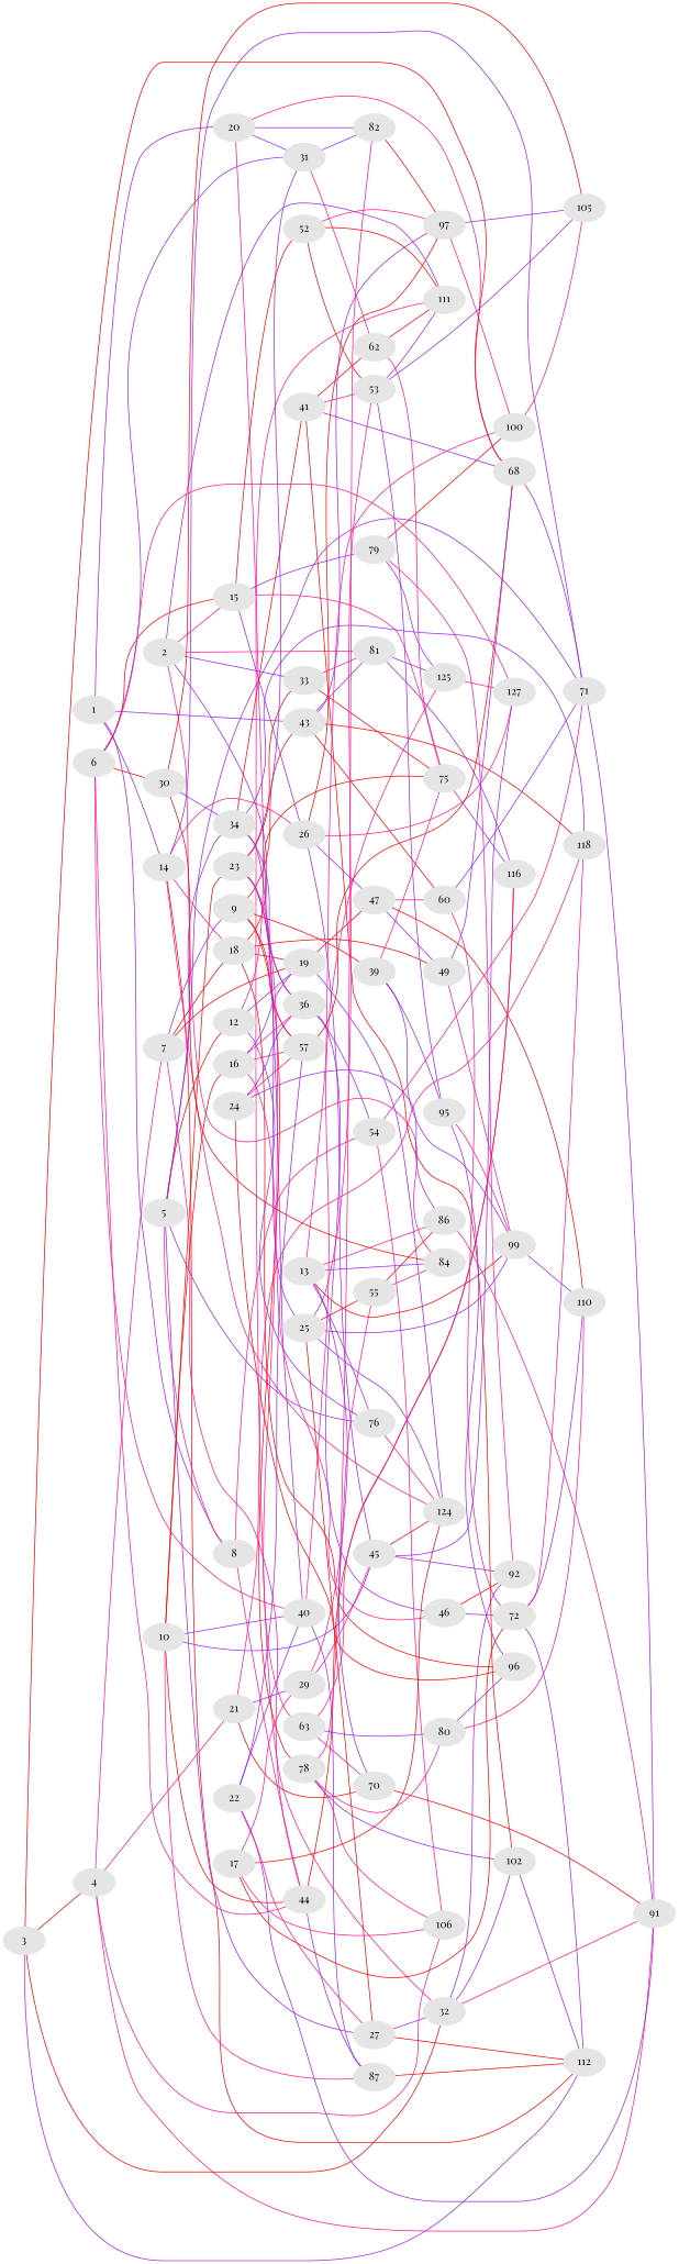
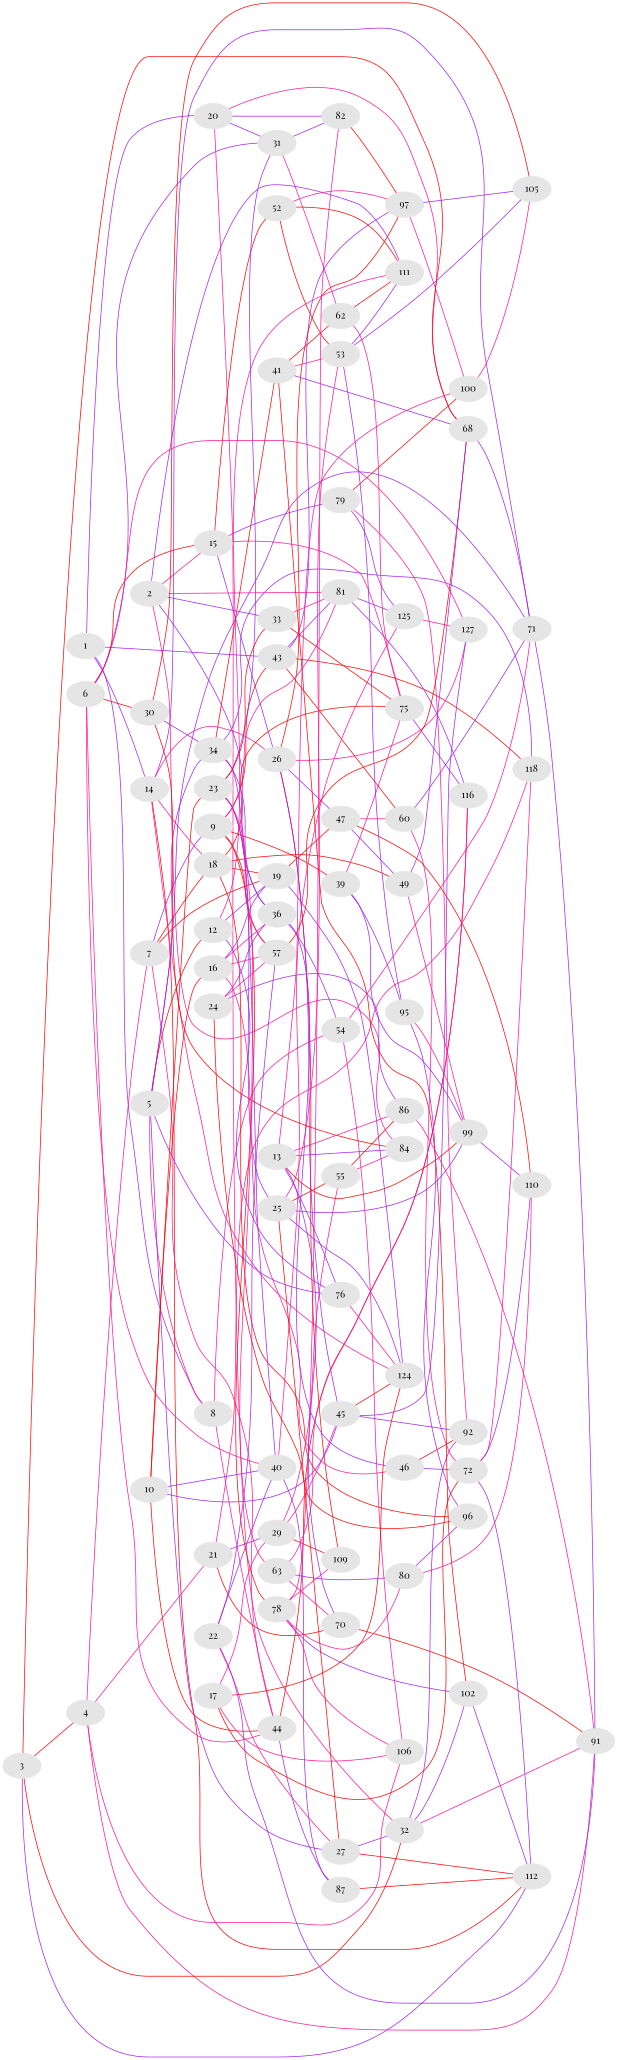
  graph {
    fontname="Playfair Display"
    rankdir=LR
    node [color=gray90 fontname="Playfair Display" style=filled]
    edge [color=purple fontname="Playfair Display"]
    8 [super="+120"]
    44 [super="+119"]
    54
    1
    14 [super="+37"]
    20 [super="+51"]
    43 [super="+123"]
    112 [super="+114"]
    71 [super="+128"]
    18 [super="+117"]
    26 [super="+104"]
    124 [super="+126"]
    32 [super="+65"]
    68 [super="+93"]
    31 [super="+59"]
    82
    81 [super="+91"]
    118
    97 [super="+121"]
    60
    2 [super="+48"]
    15 [super="+77"]
    33
    36 [super="+90"]
    84
    111 [super="+115"]
    52
    75 [super="+122"]
    79
    46
    125
    116
    4 [super="+11"]
    7 [super="+107"]
    21
    n36 [label=91 super="+129"]
    106
    3
    92
    102
    9 [super="+73"]
    19 [super="+50"]
    70
    29 [super="+56"]
    5 [super="+74"]
    12
    27 [super="+28"]
    34 [super="+38"]
    76
    40 [super="+83"]
    41 [super="+66"]
    6 [super="+101"]
    30
    127
    105
    62 [super="+89"]
    87
    39
    57 [super="+67"]
    78 [super="+94"]
    49
    96
    47 [super="+58"]
    99 [super="+113"]
    95
+   109
    80
    10 [super="+61"]
    16 [super="+64"]
    23 [super="+69"]
    45 [super="+103"]
    63
    25 [super="+35"]
    13 [super="+108"]
    86
    100
    110
    53 [super="+88"]
    55
    17
    72 [super="+85"]
    22
    24
    8 -- 44 [color=deeppink]
    8 -- 54 [color=deeppink]
    44 -- 116 [color=red]
    44 -- 87
    54 -- 71 [color=deeppink]
    54 -- 106 [color=deeppink]
    1 -- 8
    1 -- 14
    1 -- 20
    1 -- 43
    14 -- 112 [color=red]
    14 -- 71
    14 -- 18 [color=deeppink]
    14 -- 26 [color=deeppink]
    14 -- 124 [color=deeppink]
    20 -- 32 [color=deeppink]
    20 -- 68 [color=deeppink]
    20 -- 31 [weight=2]
    20 -- 82
    43 -- 81
    43 -- 118 [color=red]
    43 -- 97
    43 -- 60 [color=red]
    71 -- n36
    18 -- 75 [color=red]
    18 -- 19 [color=red]
    18 -- 49 [color=red]
    18 -- 96 [color=red]
    26 -- 97 [color=red]
    26 -- 127 [color=deeppink]
    26 -- 47
+   26 -- 109 [color=red]
    26 -- 45
    32 -- n36 [color=deeppink]
    32 -- 92
    32 -- 102
    68 -- 71
    31 -- 82
    31 -- 62 [color=deeppink]
    82 -- 97 [color=red]
    81 -- 125
    81 -- 116
    97 -- 105
    97 -- 100 [color=deeppink]
    60 -- 71
    60 -- 72 [color=deeppink]
    2 -- 81 [color=deeppink]
    2 -- 15 [color=deeppink]
    2 -- 33
    2 -- 36
    2 -- 84 [color=deeppink]
    2 -- 111
    15 -- 26
    15 -- 52 [color=red]
    15 -- 75 [color=deeppink]
    15 -- 79
    33 -- 81 [color=deeppink]
    33 -- 75 [color=red]
    36 -- 54
    36 -- 46
    52 -- 97 [color=deeppink]
    52 -- 111 [color=red]
    52 -- 53 [color=red]
    75 -- 116
    79 -- 125
    79 -- 92 [color=deeppink]
    79 -- 100 [color=red]
    46 -- 92 [color=red]
    46 -- 72
    125 -- 127 [color=deeppink]
    4 -- 7 [color=deeppink weight=2]
    4 -- 21 [color=deeppink]
    4 -- n36 [color=deeppink]
    4 -- 106 [color=deeppink]
    7 -- 44 [color=deeppink]
    7 -- 18 [color=red]
    7 -- 9
    7 -- 19 [color=red]
    21 -- 118 [color=deeppink]
    21 -- 70 [color=red]
    21 -- 29
    3 -- 112
    3 -- 32 [color=red]
    3 -- 68 [color=red]
    3 -- 4 [color=red]
    102 -- 112
    9 -- 43 [color=red]
+   9 -- 81 [color=deeppink]
    9 -- 39 [color=red]
    9 -- 57 [color=red]
    9 -- 78 [color=red]
    19 -- 124
    19 -- 47 [color=red]
    70 -- n36 [color=red]
+   29 -- 109 [color=red weight=2]
    29 -- 45 [color=deeppink]
    29 -- 55 [color=deeppink]
    5 -- 8 [color=deeppink]
    5 -- 71
    5 -- 12 [color=red]
    5 -- 27
    5 -- 34
    5 -- 76
    12 -- 111 [color=deeppink]
    12 -- 19
    12 -- 76
    27 -- 112 [color=red]
    27 -- 32
    34 -- 118
    34 -- 36
    34 -- 40
    34 -- 41 [color=red]
    76 -- 124 [color=deeppink]
    40 -- 125 [color=deeppink]
    40 -- 87
    41 -- 68
    41 -- 102 [color=red]
    41 -- 62 [color=red weight=2]
    41 -- 53 [color=deeppink]
    6 -- 44 [color=deeppink]
    6 -- 31
    6 -- 15 [color=red]
    6 -- 40 [color=deeppink]
    6 -- 30 [color=red]
    6 -- 127 [color=deeppink]
    30 -- 84 [color=red]
    30 -- 34
    30 -- 105 [color=red]
    62 -- 111 [color=red weight=2]
    62 -- 75 [color=deeppink]
    87 -- 112 [color=red]
    39 -- 75 [color=deeppink]
    39 -- 99
    39 -- 95
    57 -- 68 [color=red]
    78 -- 82 [color=deeppink]
    78 -- 106 [color=deeppink]
    78 -- 102
+   78 -- 109 [color=deeppink]
    78 -- 80 [color=deeppink]
    49 -- 68
    49 -- 99 [color=deeppink]
    47 -- 60 [color=deeppink]
    47 -- 49
    47 -- 110 [color=red]
    99 -- 110
    95 -- 96
    95 -- 99 [color=deeppink]
    80 -- 96
    80 -- 110 [color=deeppink]
    10 -- 44 [color=red]
    10 -- 40
-   10 -- 87 [color=deeppink]
    10 -- 16 [color=red]
    10 -- 23 [color=red]
    10 -- 45
    16 -- 36 [color=deeppink]
    16 -- 19
    16 -- 57 [color=deeppink]
    16 -- 63 [color=deeppink]
    23 -- 31
    23 -- 33 [color=red]
    23 -- 46 [color=deeppink]
    23 -- 57 [color=deeppink]
    23 -- 25
    45 -- 124 [color=red]
    45 -- 92
    45 -- 127
    63 -- 116 [color=deeppink]
    63 -- 70 [color=deeppink]
    63 -- 80
    25 -- 124
    25 -- 27 [color=red]
    25 -- 99
    25 -- 53 [color=deeppink]
    25 -- 55 [color=red]
    13 -- 84
    13 -- 70
    13 -- 76
    13 -- 99 [color=red]
    13 -- 86 [color=deeppink]
    13 -- 100 [color=deeppink]
    86 -- n36 [color=deeppink]
    100 -- 105 [color=deeppink]
    53 -- 111
    53 -- 105
    53 -- 95
    55 -- 84 [color=deeppink]
    55 -- 86 [color=red]
    17 -- 124 [color=red]
    17 -- 106 [color=deeppink]
    17 -- 29 [color=deeppink]
    17 -- 72 [color=red]
    72 -- 112
    72 -- 118 [color=deeppink]
    72 -- 110
    22 -- n36
    22 -- 27 [color=deeppink]
    22 -- 40
    22 -- 57
    24 -- 36
    24 -- 57 [color=deeppink]
    24 -- 96 [color=red]
    24 -- 86
  }
